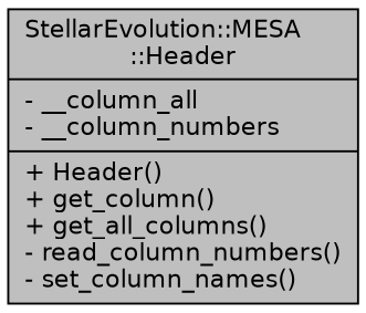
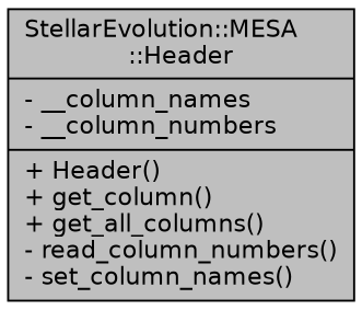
  digraph {
-   n1 [color=black fillcolor=grey75 fontcolor=black fontname=Helvetica fontsize=12 height=0.2 label="{StellarEvolution::MESA\l::Header\n|- __column_all\l- __column_numbers\l|+ Header()\l+ get_column()\l+ get_all_columns()\l- read_column_numbers()\l- set_column_names()\l}" shape=record style=filled width=0.4]
+   n1 [color=black fillcolor=grey75 fontcolor=black fontname=Helvetica fontsize=12 height=0.2 label="{StellarEvolution::MESA\l::Header\n|- __column_names\l- __column_numbers\l|+ Header()\l+ get_column()\l+ get_all_columns()\l- read_column_numbers()\l- set_column_names()\l}" shape=record style=filled width=0.4]
  }
